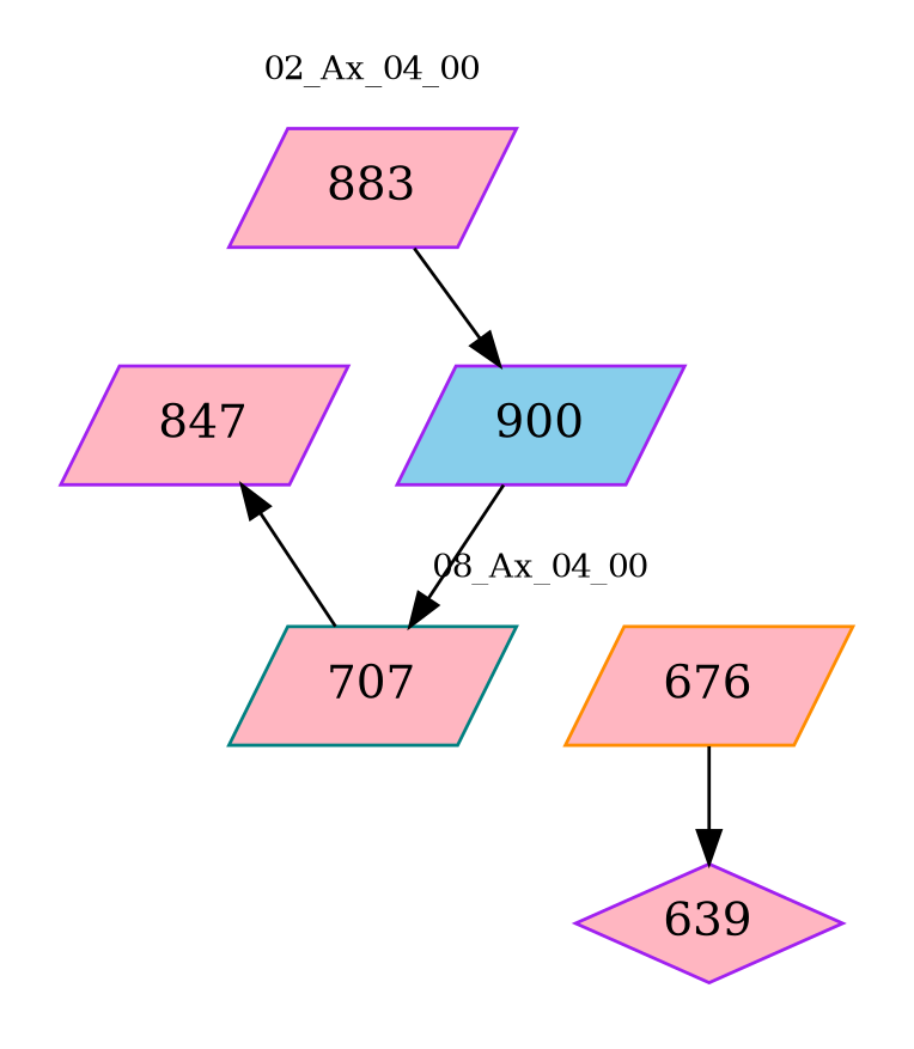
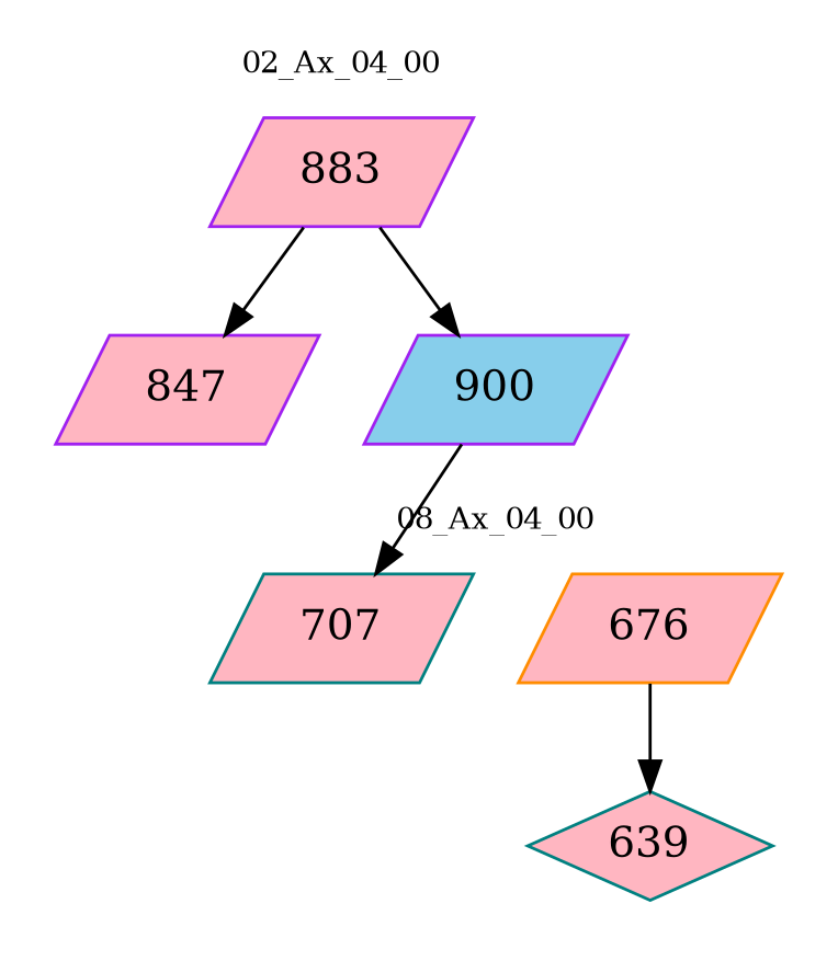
  digraph {
    node [color=purple fillcolor=lightpink shape=parallelogram style=filled]
    edge [color=black]
    n1 [label=883]
    n2 [label=847]
    n3 [fillcolor=skyblue label=900]
    n4 [color=darkorange label=676]
-   n5 [label=639 shape=diamond]
+   n5 [color=teal label=639 shape=diamond]
    n6 [color=teal label=707]
    subgraph cluster_1 {
      color=white
      fontsize=10
      label="02_Ax_04_00"
      n1
      n2
      n3
    }
    subgraph cluster_2 {
      color=white
      fontsize=10
      label="08_Ax_04_00"
      n4
      n5
      n6
    }
-   n6 -> n2
+   n1 -> n2
    n1 -> n3
    n3 -> n6
    n4 -> n5
  }
